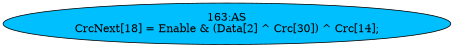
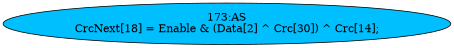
  strict digraph {
    rankdir=LR
-   n1 [ast="<pyverilog.vparser.ast.Assign object at 0x7f417dccaad0>" def_var="['CrcNext']" fillcolor=deepskyblue label="163:AS\nCrcNext[18] = Enable & (Data[2] ^ Crc[30]) ^ Crc[14];" statements="[]" style=filled typ=Assign use_var="['Enable', 'Data', 'Crc', 'Crc']"]
+   n1 [ast="<pyverilog.vparser.ast.Assign object at 0x7f417dccaad0>" def_var="['CrcNext']" fillcolor=deepskyblue label="173:AS\nCrcNext[18] = Enable & (Data[2] ^ Crc[30]) ^ Crc[14];" statements="[]" style=filled typ=Assign use_var="['Enable', 'Data', 'Crc', 'Crc']"]
  }
